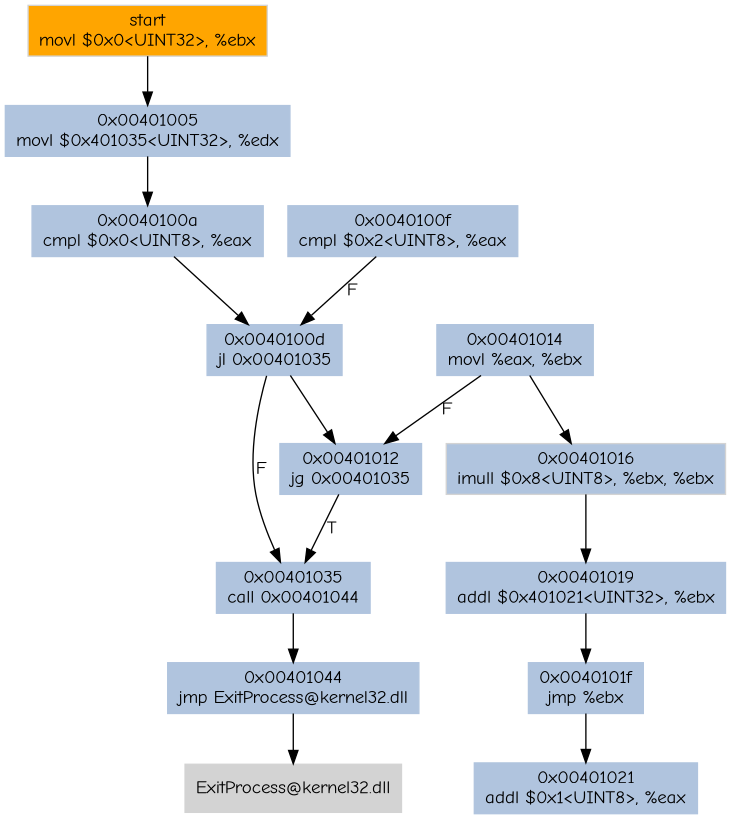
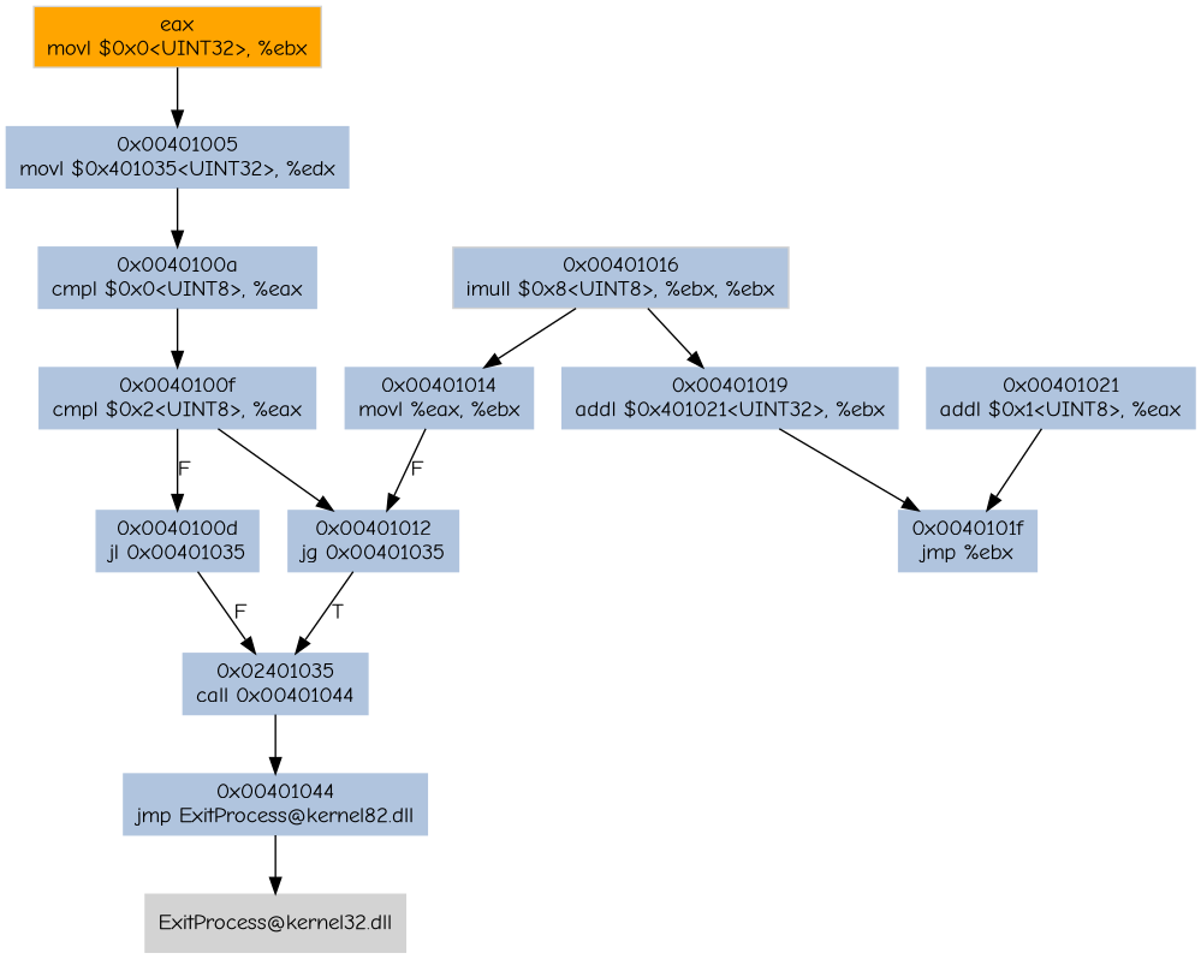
  digraph {
    fontname="Comic Neue"
    node [color=lightsteelblue fillcolor=lightsteelblue fontname="Comic Neue" shape=rectangle style=filled]
    edge [color="#000000" fontname="Comic Neue"]
-   n1 [color=lightgrey fillcolor=orange label="start\nmovl $0x0<UINT32>, %ebx"]
+   n1 [color=lightgrey fillcolor=orange label="eax\nmovl $0x0<UINT32>, %ebx"]
    n2 [label="0x00401005\nmovl $0x401035<UINT32>, %edx"]
    n3 [label="0x0040100a\ncmpl $0x0<UINT8>, %eax"]
    n4 [label="0x0040100d\njl 0x00401035"]
-   n5 [label="0x00401035\ncall 0x00401044"]
+   n5 [label="0x02401035\ncall 0x00401044"]
    n6 [label="0x0040100f\ncmpl $0x2<UINT8>, %eax"]
    n7 [label="0x00401012\njg 0x00401035"]
-   n8 [label="0x00401044\njmp ExitProcess@kernel32.dll"]
+   n8 [label="0x00401044\njmp ExitProcess@kernel82.dll"]
    n9 [color=lightgrey fillcolor=lightgrey label="ExitProcess@kernel32.dll"]
    n10 [label="0x00401014\nmovl %eax, %ebx"]
    n11 [color=lightgrey label="0x00401016\nimull $0x8<UINT8>, %ebx, %ebx"]
    n12 [label="0x00401019\naddl $0x401021<UINT32>, %ebx"]
    n13 [label="0x0040101f\njmp %ebx"]
    n14 [label="0x00401021\naddl $0x1<UINT8>, %eax"]
    n1 -> n2
    n2 -> n3
-   n3 -> n4
+   n3 -> n6
    n4 -> n5 [label=F]
    n5 -> n8
    n6 -> n4 [label=F]
-   n4 -> n7
+   n6 -> n7
    n7 -> n5 [label=T]
    n8 -> n9
    n10 -> n7 [label=F]
-   n10 -> n11
+   n11 -> n10
    n11 -> n12
    n12 -> n13
-   n13 -> n14
+   n14 -> n13
  }
